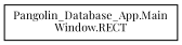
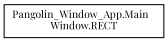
  digraph {
    rankdir=LR
    fontname="Playfair Display"
-   n1 [color=black fillcolor=white fontname="Playfair Display" fontsize=10 height=0.2 label="Pangolin_Database_App.Main\lWindow.RECT" shape=record style=filled width=0.4]
+   n1 [color=black fillcolor=white fontname="Playfair Display" fontsize=10 height=0.2 label="Pangolin_Window_App.Main\lWindow.RECT" shape=record style=filled width=0.4]
  }
